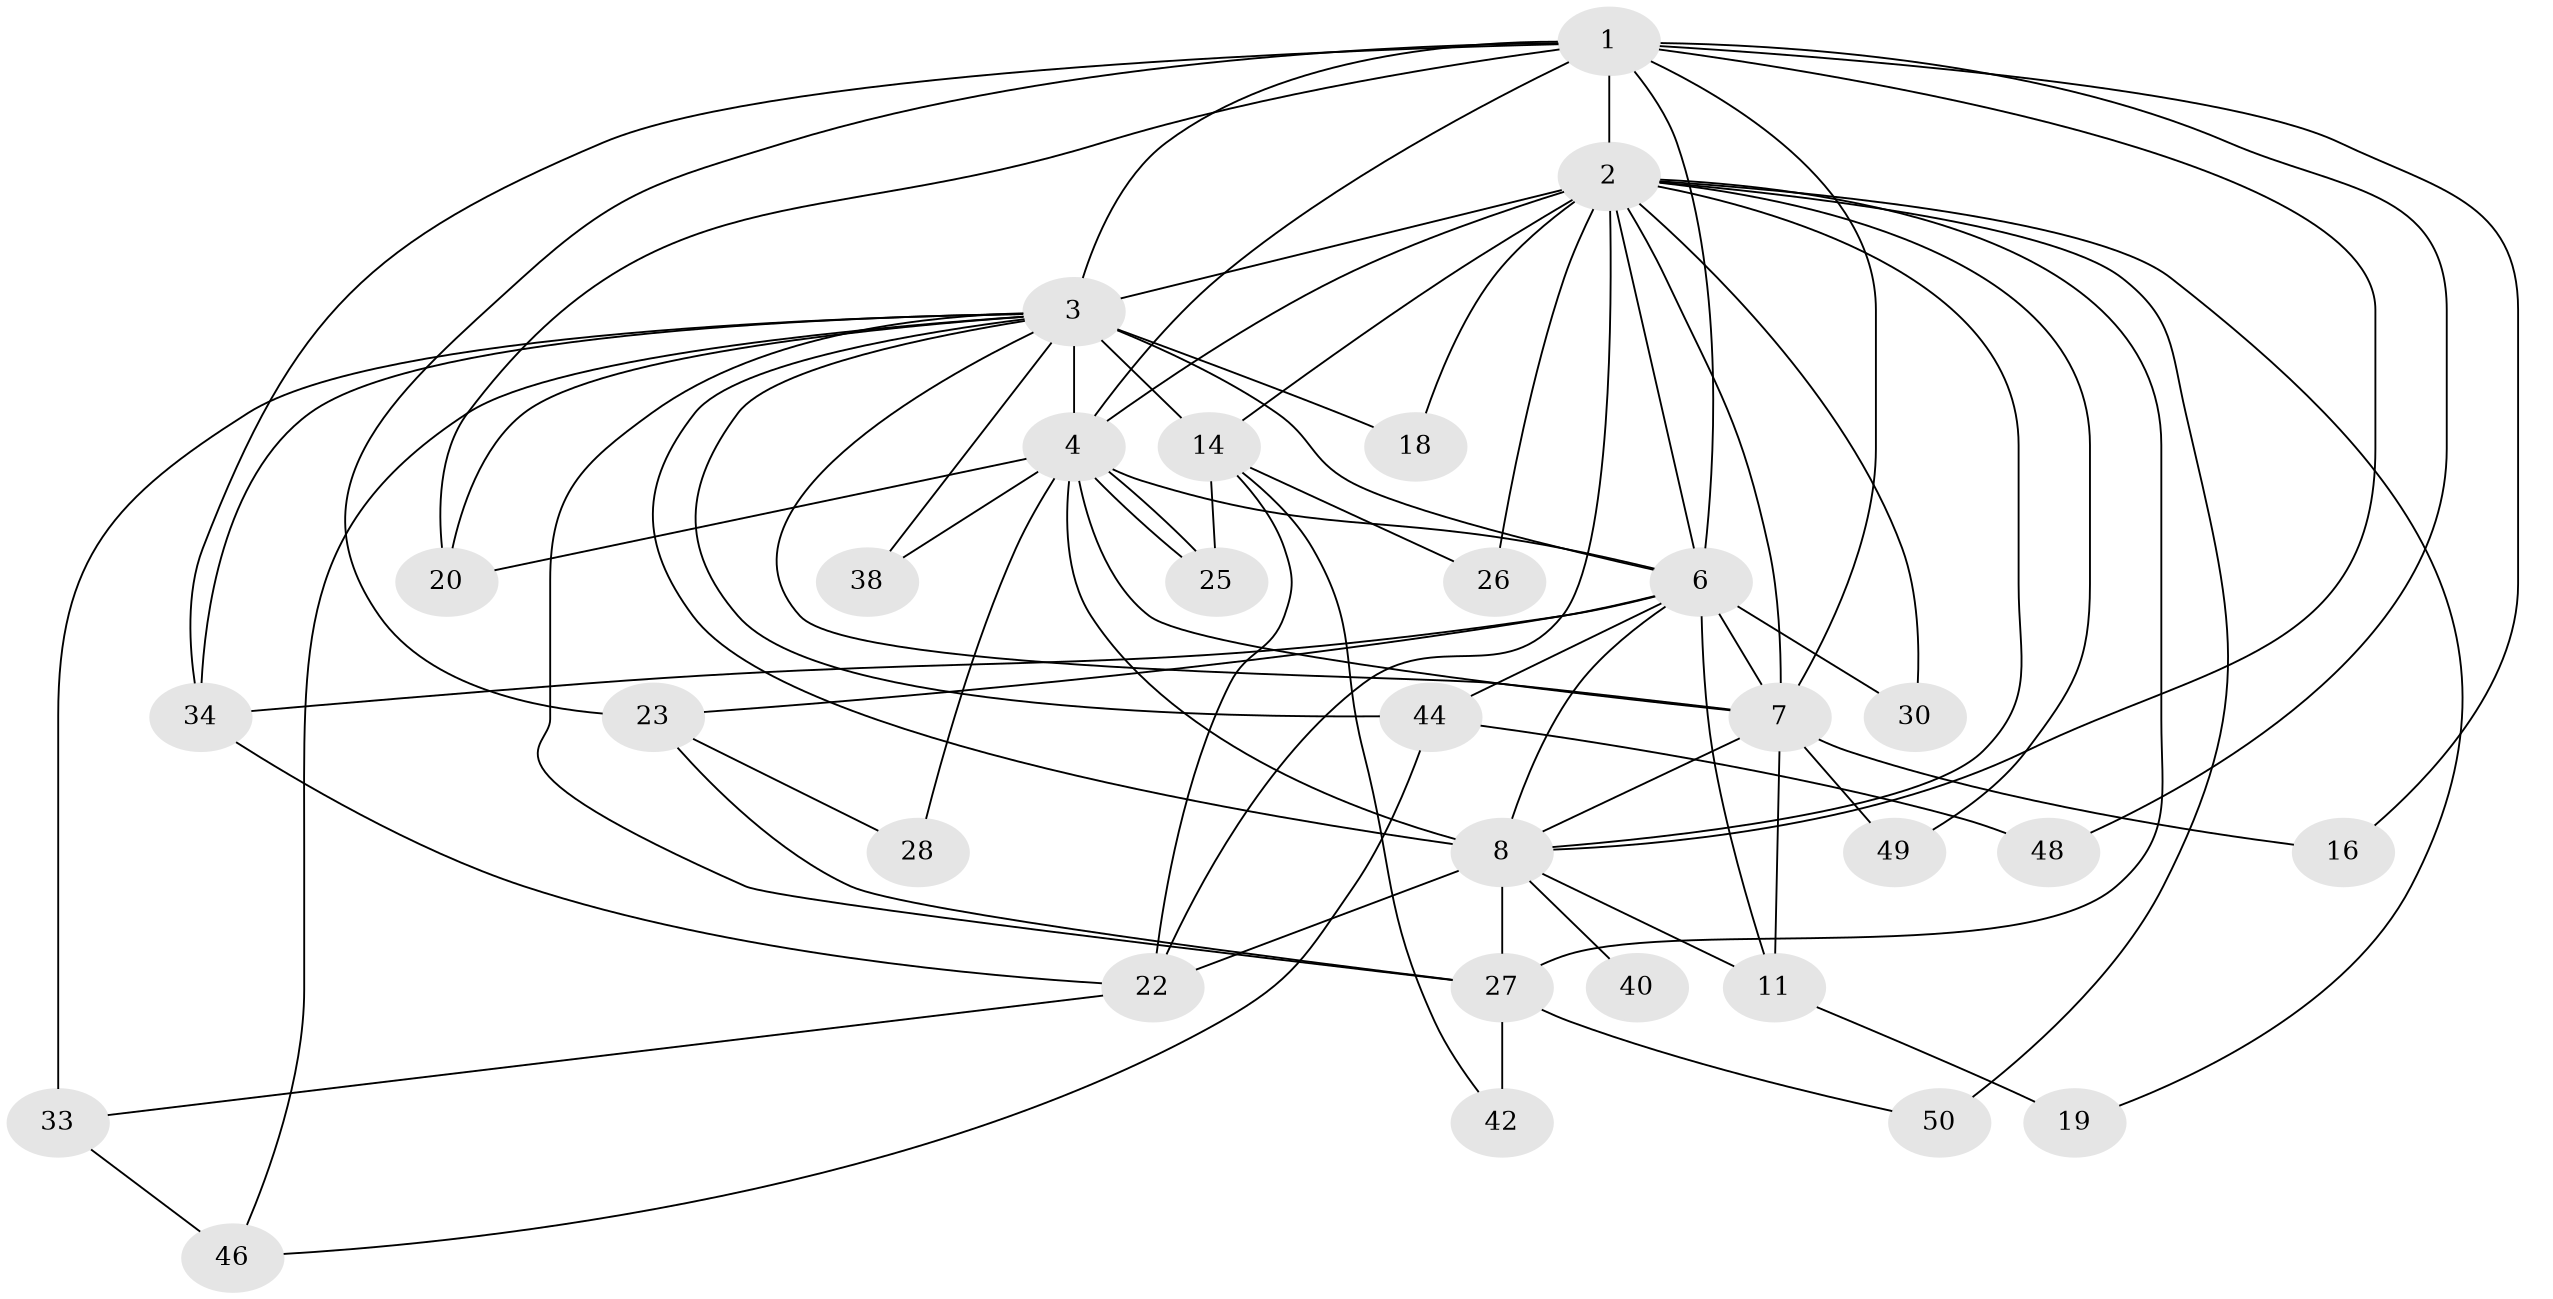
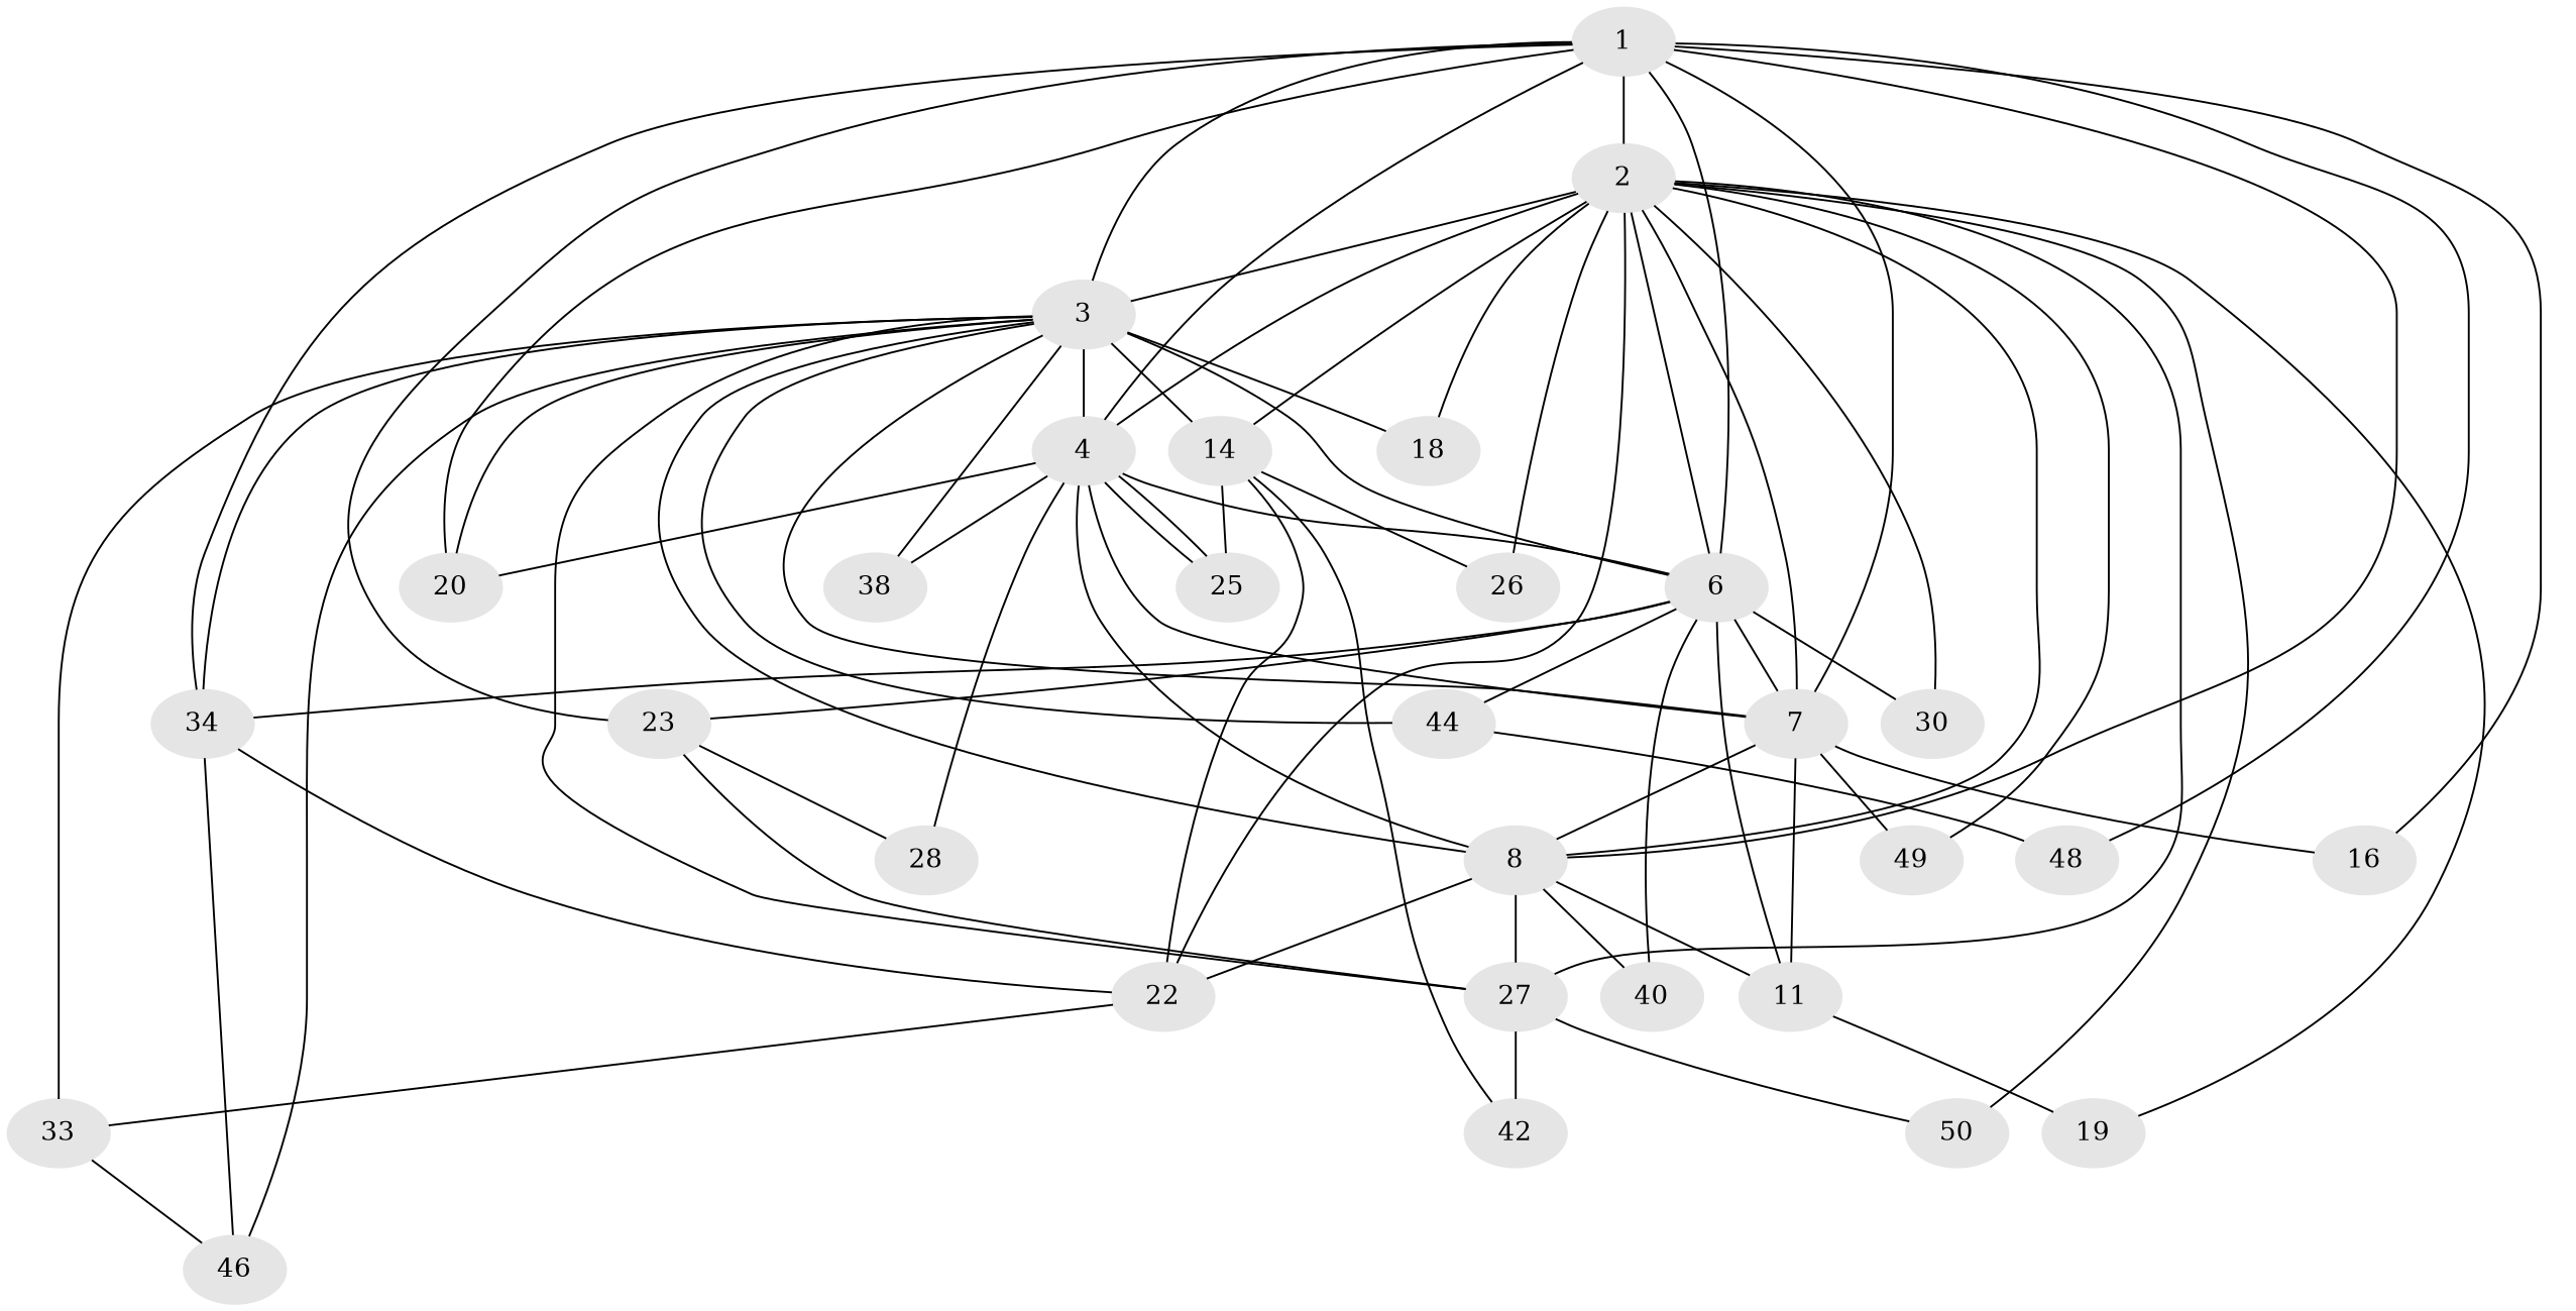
  graph {
    node [color=gray90 style=filled]
    1 [super="+9"]
    2 [super="+15"]
    3 [super="+5"]
    4 [super="+10"]
    6 [super="+12"]
    7 [super="+24"]
    8 [super="+13"]
    16 [super="+17"]
    20 [super="+45"]
    23 [super="+41"]
    34 [super="+36"]
    48
    14 [super="+47"]
    18
    19
    22 [super="+39"]
    26
    27 [super="+35"]
    30
    49
    50
    33
    38
    44
    46 [super="+51"]
    25 [super="+32"]
    28
    11 [super="+31"]
    40
    42
    1 -- 2 [weight=2]
    1 -- 3 [weight=4]
    1 -- 4 [weight=4]
    1 -- 6 [weight=3]
    1 -- 7 [weight=3]
    1 -- 8 [weight=2]
    1 -- 16
    1 -- 20
    1 -- 23
    1 -- 34
    1 -- 48
    2 -- 3 [weight=2]
    2 -- 4 [weight=2]
    2 -- 6 [weight=2]
    2 -- 7
    2 -- 8
    2 -- 14
    2 -- 18
    2 -- 19
    2 -- 22
    2 -- 26
    2 -- 27
    2 -- 30
    2 -- 49
    2 -- 50
    3 -- 4 [weight=4]
    3 -- 6 [weight=2]
    3 -- 7 [weight=2]
    3 -- 8 [weight=2]
    3 -- 20
    3 -- 34
    3 -- 14
    3 -- 18
    3 -- 27
    3 -- 33
    3 -- 38
    3 -- 44
    3 -- 46
    4 -- 6 [weight=2]
    4 -- 7 [weight=2]
    4 -- 8 [weight=2]
    4 -- 20
    4 -- 38
    4 -- 25 [weight=2]
    4 -- 25
    4 -- 28
    6 -- 7
-   6 -- 8
+   6 -- 40
    6 -- 23
    6 -- 34
    6 -- 30
    6 -- 44
    6 -- 11
    7 -- 8 [weight=2]
    7 -- 16
    7 -- 49
    7 -- 11
    8 -- 22
    8 -- 27
    8 -- 11
    8 -- 40
    23 -- 27
    23 -- 28
    34 -- 22
-   44 -- 46
+   34 -- 46
    14 -- 22
    14 -- 26
    14 -- 25
    14 -- 42
    22 -- 33
    27 -- 50
    27 -- 42
    33 -- 46
    44 -- 48
    11 -- 19
  }
